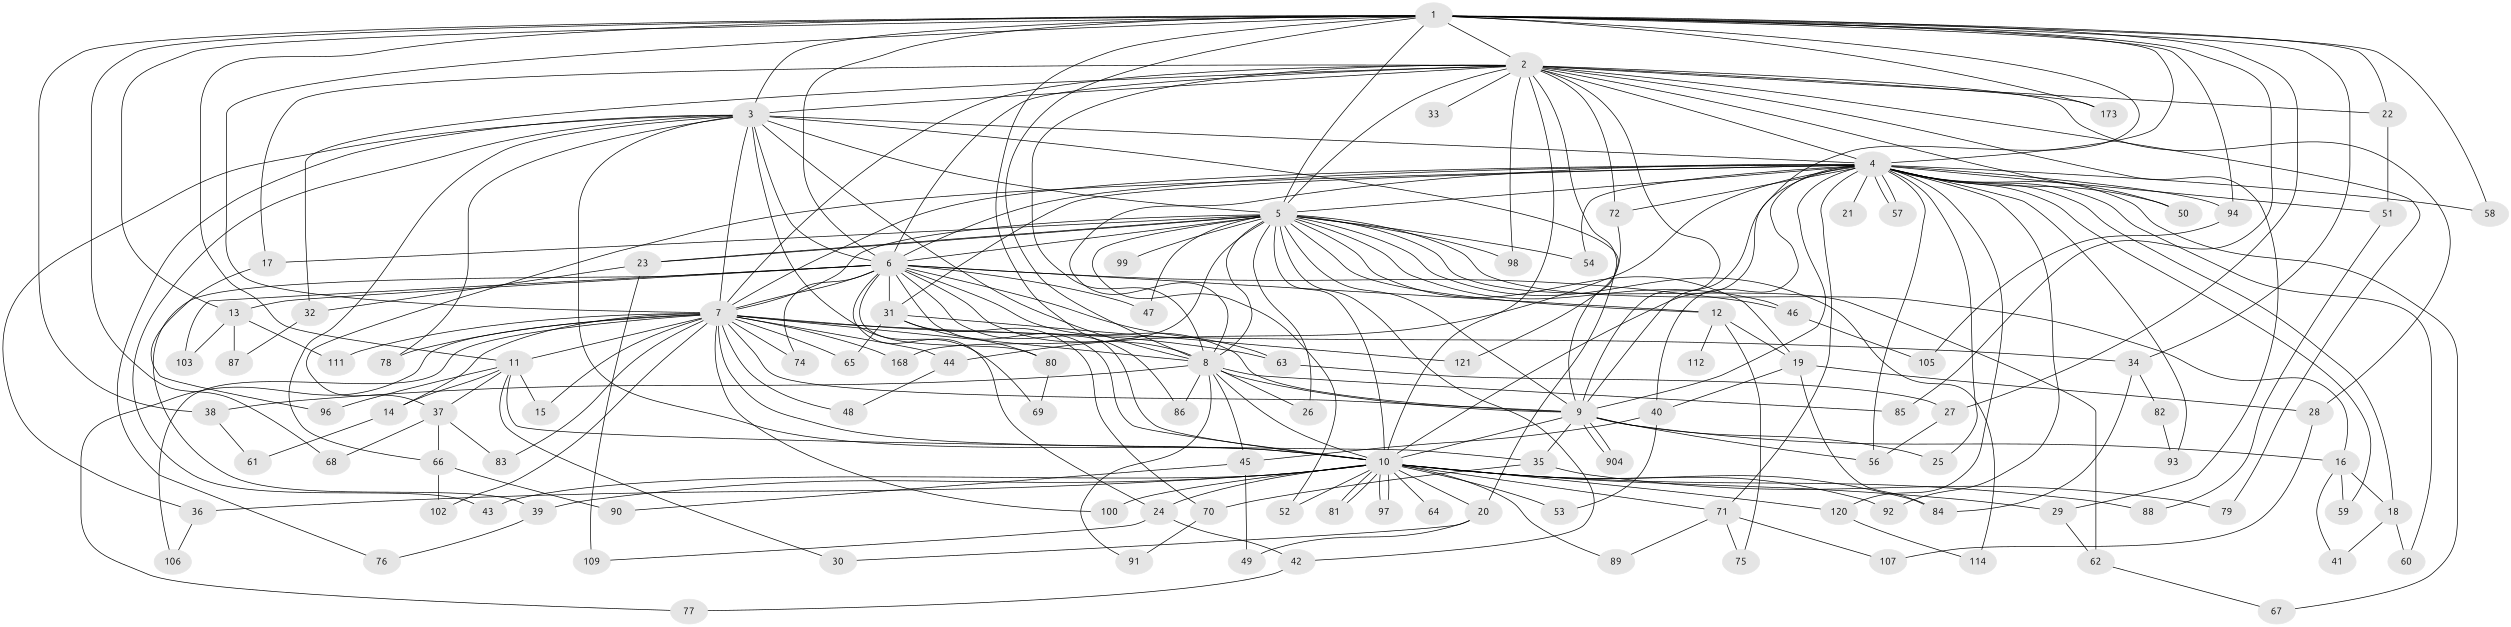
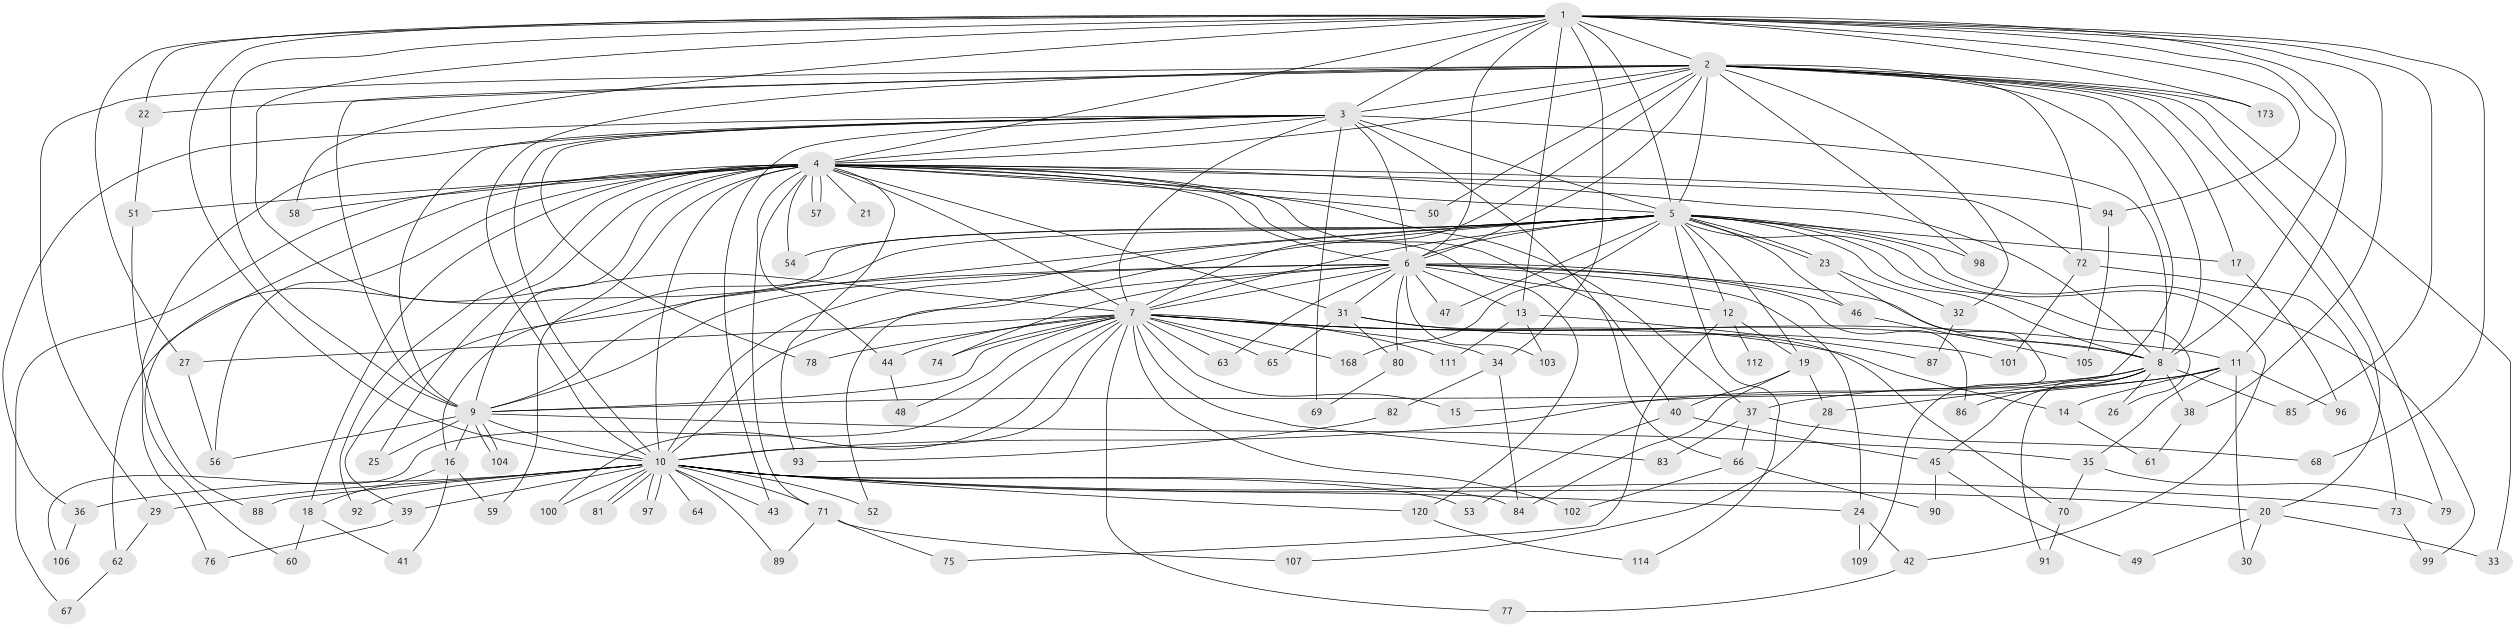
  graph {
    fontname=Ubuntu
    node [color=gray90 fontname=Ubuntu style=filled]
    edge [fontname=Ubuntu]
    1
    2
    3
    4
    5
    6
    7
    8
    9
    10
    11
    13
    22
    27
    34
    38
    58
    68
    85
    94
    n21 [label=173]
    17
    20
    28
    29
    32
    33
    50
    72
    79
    98
    36
    43
    66
    69
    76
    78
    18
    21
    25
    31
    37
    40
    44
    51
    54
    56
    57
    59
    60
    67
    71
    92
    93
    n55 [label=120]
    12
    16
    19
    23
    26
    42
    46
    47
    52
    62
    99
    n67 [label=168]
    114
    24
    39
    63
    74
    80
    86
    103
    14
    15
    48
    65
    77
    83
    100
    102
    106
    111
    45
    91
    35
-   104 [label=904]
+   104
    53
    64
+   73
    81
    84
    88
    89
    97
    30
    96
    87
    82
    61
    105
    49
    107
-   101 [label=121]
+   101
    90
    41
    70
    75
    112
    109
    1 -- 2
    1 -- 3
    1 -- 4
    1 -- 5
    1 -- 6
    1 -- 7
    1 -- 8
    1 -- 9
    1 -- 10
    1 -- 11
    1 -- 13
    1 -- 22
    1 -- 27
    1 -- 34
    1 -- 38
    1 -- 58
    1 -- 68
    1 -- 85
    1 -- 94
    1 -- n21
    2 -- 3
    2 -- 4
    2 -- 5
    2 -- 6
    2 -- 7
    2 -- 8
    2 -- 9
    2 -- 10
    2 -- 22
    2 -- n21
    2 -- 17
    2 -- 20
    2 -- 28
    2 -- 29
    2 -- 32
    2 -- 33
    2 -- 50
    2 -- 72
    2 -- 79
    2 -- 98
    3 -- 4
    3 -- 5
    3 -- 6
    3 -- 7
    3 -- 8
    3 -- 9
    3 -- 10
    3 -- 36
    3 -- 43
    3 -- 66
    3 -- 69
    3 -- 76
    3 -- 78
    4 -- 5
    4 -- 6
    4 -- 7
    4 -- 8
    4 -- 9
    4 -- 10
    4 -- 58
    4 -- 94
    4 -- 50
    4 -- 72
    4 -- 18
    4 -- 21
    4 -- 25
    4 -- 31
    4 -- 37
    4 -- 40
    4 -- 44
    4 -- 51
    4 -- 54
    4 -- 56
    4 -- 57
    4 -- 57
    4 -- 59
    4 -- 60
    4 -- 67
    4 -- 71
    4 -- 92
    4 -- 93
    4 -- n55
    5 -- 6
    5 -- 7
    5 -- 8
    5 -- 9
    5 -- 10
    5 -- 17
    5 -- 98
    5 -- 54
    5 -- 12
    5 -- 16
    5 -- 19
    5 -- 23
    5 -- 23
    5 -- 26
    5 -- 42
    5 -- 46
    5 -- 47
    5 -- 52
    5 -- 62
    5 -- 99
    5 -- n67
    5 -- 114
    6 -- 7
    6 -- 8
    6 -- 9
    6 -- 10
    6 -- 13
    6 -- 31
    6 -- 12
    6 -- 46
    6 -- 47
    6 -- 24
    6 -- 39
    6 -- 63
    6 -- 74
    6 -- 80
    6 -- 86
    6 -- 103
    7 -- 8
    7 -- 9
    7 -- 10
    7 -- 11
-   63 -- 27
+   7 -- 27
    7 -- 34
    7 -- 78
    7 -- 44
    7 -- n67
    7 -- 63
    7 -- 74
    7 -- 14
    7 -- 15
    7 -- 48
    7 -- 65
    7 -- 77
    7 -- 83
    7 -- 100
    7 -- 102
    7 -- 106
    7 -- 111
    8 -- 9
    8 -- 10
    8 -- 38
    8 -- 85
    8 -- 26
    8 -- 86
    8 -- 45
    8 -- 91
    9 -- 10
    9 -- 25
    9 -- 56
    9 -- 16
    9 -- 35
    9 -- 104
    9 -- 104
    10 -- 20
    10 -- 29
    10 -- 36
    10 -- 43
    10 -- 71
    10 -- 92
    10 -- n55
    10 -- 52
    10 -- 24
    10 -- 39
    10 -- 100
    10 -- 53
    10 -- 64
+   10 -- 73
    10 -- 81
    10 -- 81
    10 -- 84
    10 -- 88
    10 -- 89
    10 -- 97
    10 -- 97
    11 -- 37
    11 -- 14
    11 -- 15
    11 -- 35
    11 -- 30
    11 -- 96
    13 -- 103
    13 -- 111
    13 -- 87
    22 -- 51
    27 -- 56
    34 -- 84
    34 -- 82
    38 -- 61
    94 -- 105
    17 -- 96
+   20 -- 33
    20 -- 30
    20 -- 49
    28 -- 107
    29 -- 62
    32 -- 87
+   72 -- 73
    72 -- 101
    36 -- 106
    66 -- 102
    66 -- 90
    18 -- 60
    18 -- 41
    31 -- 80
    31 -- 65
    31 -- 101
    31 -- 70
    37 -- 68
    37 -- 66
    37 -- 83
    40 -- 45
    40 -- 53
    44 -- 48
    51 -- 88
    71 -- 89
    71 -- 107
    71 -- 75
    n55 -- 114
    12 -- 19
    12 -- 75
    12 -- 112
    16 -- 18
    16 -- 59
    16 -- 41
    19 -- 28
    19 -- 40
    19 -- 84
    23 -- 32
    23 -- 109
    42 -- 77
    46 -- 105
    62 -- 67
    24 -- 42
    24 -- 109
    39 -- 76
    80 -- 69
    14 -- 61
    45 -- 49
    45 -- 90
    35 -- 79
    35 -- 70
+   73 -- 99
    82 -- 93
    70 -- 91
  }
